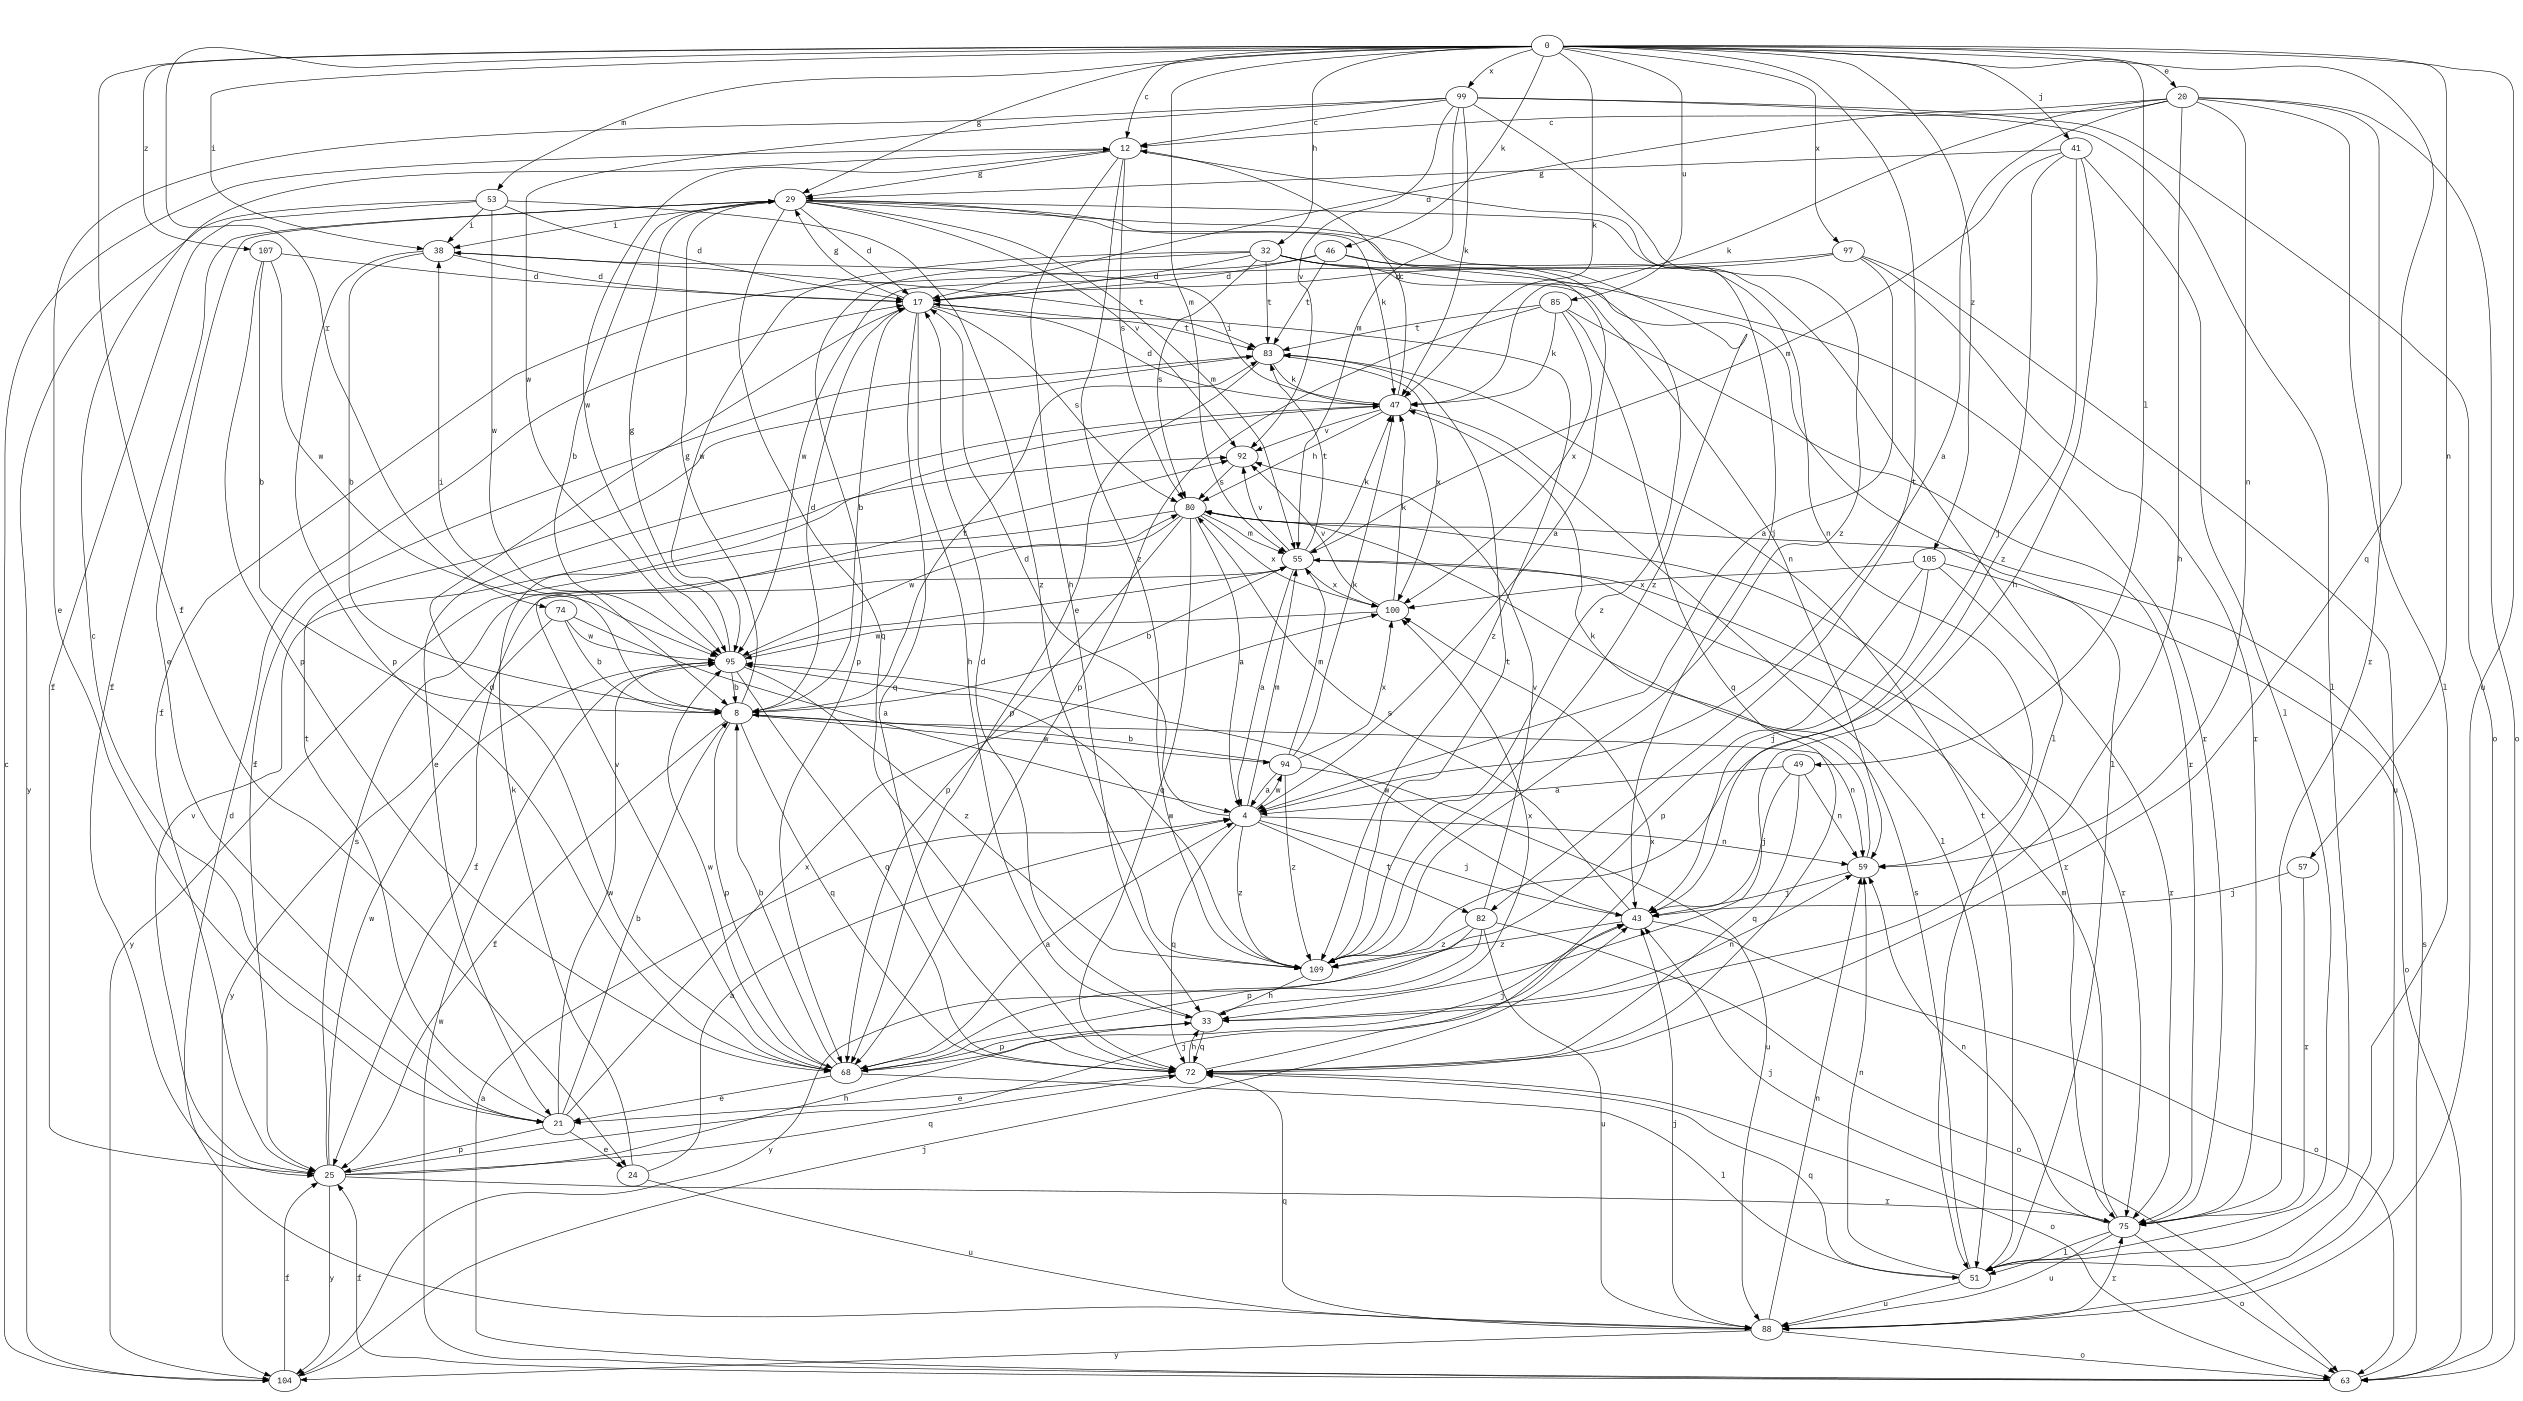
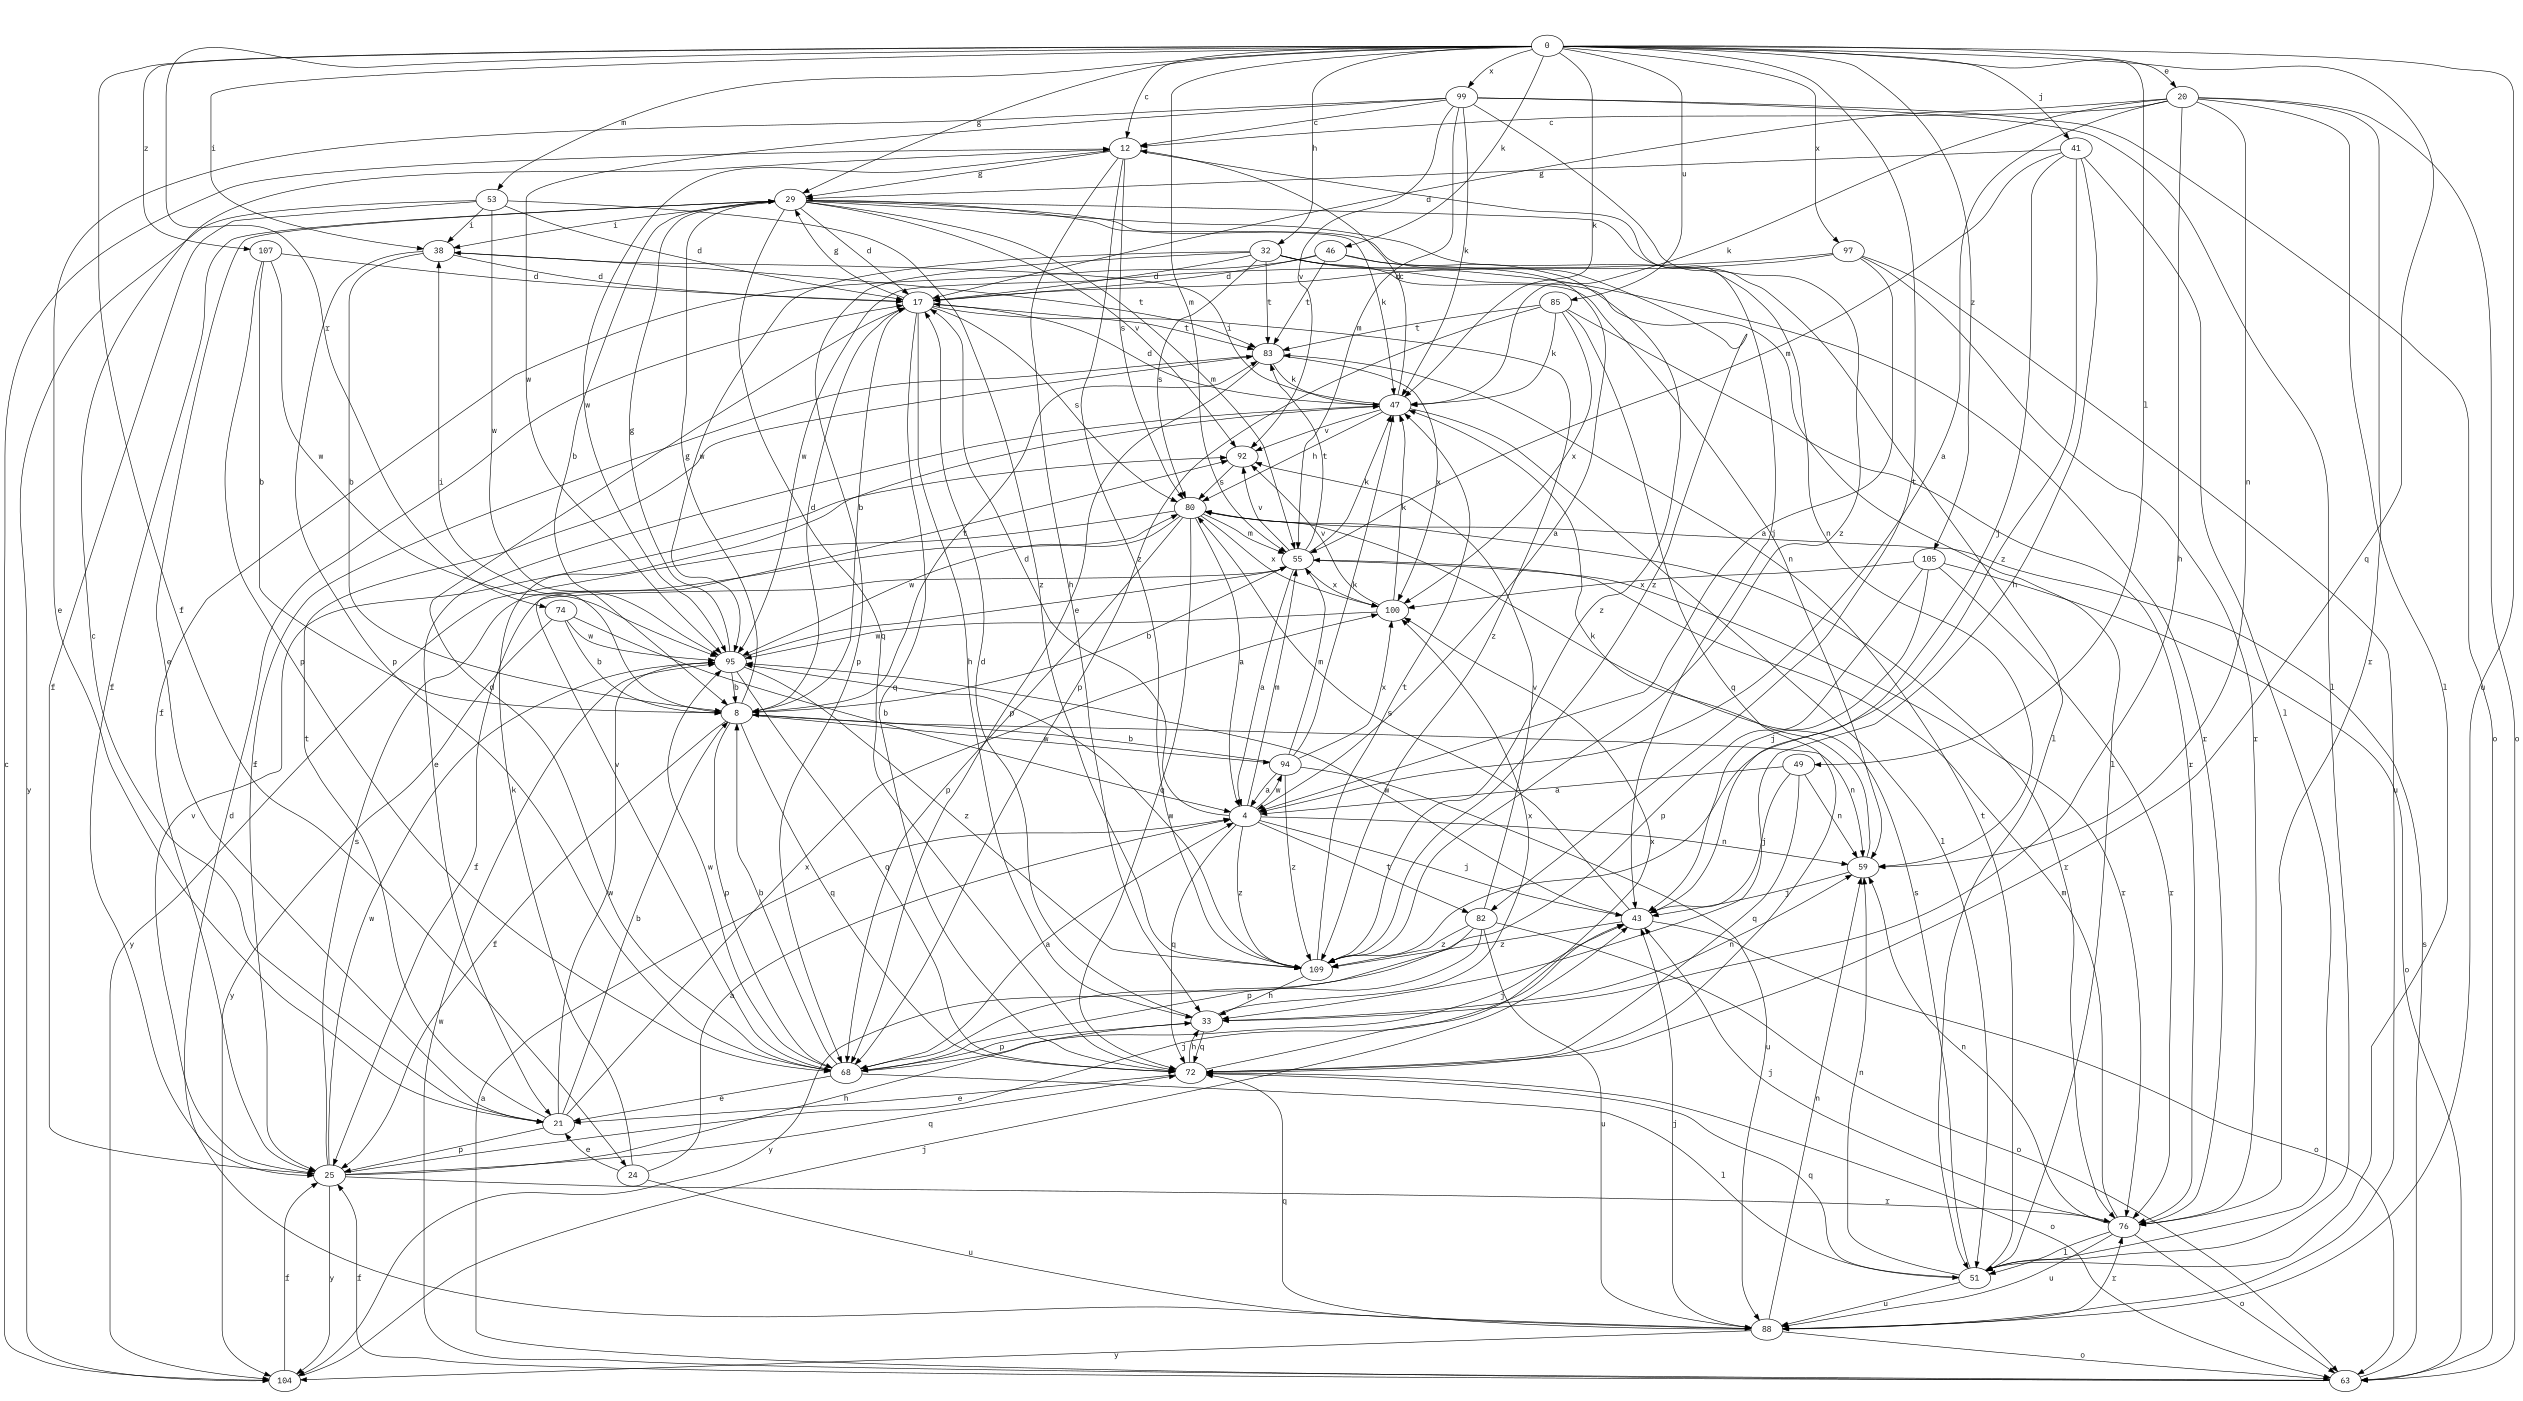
  strict digraph {
    fontname="IBM Plex Mono"
    node [fontname="IBM Plex Mono"]
    edge [fontname="IBM Plex Mono"]
    0
    12
    20
    24
    29
    32
    38
    41
    46
    47
    49
    53
    55
-   57
    72
    74
    82
    85
    88
    97
    99
    105
    107
    43
    109
    33
    80
    95
    4
    17
    59
    51
    63
-   75
+   75 [label=76]
    21
    8
    25
    92
    68
    83
    104
    100
    94
    0 -> 12 [label=c]
    0 -> 20 [label=e]
    0 -> 24 [label=f]
    0 -> 29 [label=g]
    0 -> 32 [label=h]
    0 -> 38 [label=i]
    0 -> 41 [label=j]
    0 -> 46 [label=k]
    0 -> 47 [label=k]
    0 -> 49 [label=l]
    0 -> 53 [label=m]
    0 -> 55 [label=m]
-   0 -> 57 [label=n]
    0 -> 72 [label=q]
    0 -> 74 [label=r]
    0 -> 82 [label=t]
    0 -> 85 [label=u]
    0 -> 88 [label=u]
    0 -> 97 [label=x]
    0 -> 99 [label=x]
    0 -> 105 [label=z]
    0 -> 107 [label=z]
    12 -> 29 [label=g]
    12 -> 43 [label=j]
    12 -> 109 [label=z]
    12 -> 33 [label=h]
    12 -> 80 [label=s]
    12 -> 95 [label=w]
    20 -> 12 [label=c]
    20 -> 47 [label=k]
    20 -> 33 [label=h]
    20 -> 4 [label=a]
    20 -> 17 [label=d]
    20 -> 59 [label=n]
    20 -> 51 [label=l]
    20 -> 63 [label=o]
    20 -> 75 [label=r]
    24 -> 47 [label=k]
    24 -> 88 [label=u]
    24 -> 4 [label=a]
-   21 -> 24 [label=e]
+   24 -> 21 [label=e]
    29 -> 38 [label=i]
    29 -> 47 [label=k]
    29 -> 55 [label=m]
    29 -> 72 [label=q]
    29 -> 109 [label=z]
    29 -> 17 [label=d]
    29 -> 59 [label=n]
    29 -> 51 [label=l]
    29 -> 21 [label=e]
    29 -> 8 [label=b]
    29 -> 25 [label=f]
    29 -> 92 [label=v]
    32 -> 80 [label=s]
    32 -> 95 [label=w]
    32 -> 17 [label=d]
    32 -> 59 [label=n]
    32 -> 51 [label=l]
    32 -> 75 [label=r]
    32 -> 68 [label=p]
    32 -> 83 [label=t]
    38 -> 17 [label=d]
    38 -> 8 [label=b]
    38 -> 68 [label=p]
    38 -> 83 [label=t]
    41 -> 29 [label=g]
    41 -> 55 [label=m]
    41 -> 43 [label=j]
    41 -> 109 [label=z]
    41 -> 33 [label=h]
    41 -> 51 [label=l]
    46 -> 109 [label=z]
    46 -> 4 [label=a]
    46 -> 17 [label=d]
    46 -> 25 [label=f]
    46 -> 83 [label=t]
    47 -> 12 [label=c]
    47 -> 38 [label=i]
    47 -> 80 [label=h]
    47 -> 17 [label=d]
    47 -> 51 [label=l]
    47 -> 21 [label=e]
    47 -> 92 [label=v]
    49 -> 72 [label=q]
    49 -> 43 [label=j]
    49 -> 4 [label=a]
    49 -> 59 [label=n]
    53 -> 38 [label=i]
    53 -> 109 [label=z]
    53 -> 95 [label=w]
    53 -> 17 [label=d]
    53 -> 25 [label=f]
    53 -> 104 [label=y]
    55 -> 47 [label=k]
    55 -> 4 [label=a]
    55 -> 75 [label=r]
    55 -> 8 [label=b]
    55 -> 25 [label=f]
    55 -> 92 [label=v]
    55 -> 83 [label=t]
    55 -> 100 [label=x]
-   57 -> 43 [label=j]
-   57 -> 75 [label=r]
    72 -> 33 [label=h]
    72 -> 63 [label=o]
    72 -> 21 [label=e]
    72 -> 100 [label=x]
    74 -> 95 [label=w]
-   74 -> 4 [label=a]
+   74 -> 4 [label=b]
    74 -> 8 [label=b]
    74 -> 104 [label=y]
    82 -> 88 [label=u]
    82 -> 109 [label=z]
    82 -> 63 [label=o]
    82 -> 92 [label=v]
    82 -> 68 [label=p]
    82 -> 104 [label=y]
    85 -> 47 [label=k]
    85 -> 72 [label=q]
    85 -> 75 [label=r]
    85 -> 68 [label=p]
    85 -> 83 [label=t]
    85 -> 100 [label=x]
    88 -> 72 [label=q]
    88 -> 43 [label=j]
    88 -> 17 [label=d]
    88 -> 59 [label=n]
    88 -> 63 [label=o]
    88 -> 75 [label=r]
    88 -> 104 [label=y]
    97 -> 88 [label=u]
    97 -> 95 [label=w]
    97 -> 4 [label=a]
    97 -> 17 [label=d]
    97 -> 75 [label=r]
    99 -> 12 [label=c]
    99 -> 47 [label=k]
    99 -> 55 [label=m]
    99 -> 109 [label=z]
    99 -> 95 [label=w]
    99 -> 51 [label=l]
    99 -> 63 [label=o]
    99 -> 21 [label=e]
    99 -> 92 [label=v]
    105 -> 43 [label=j]
    105 -> 63 [label=o]
    105 -> 75 [label=r]
    105 -> 68 [label=p]
    105 -> 100 [label=x]
    107 -> 95 [label=w]
    107 -> 17 [label=d]
    107 -> 8 [label=b]
    107 -> 68 [label=p]
    43 -> 109 [label=z]
    43 -> 80 [label=s]
    43 -> 95 [label=w]
    43 -> 63 [label=o]
    109 -> 33 [label=h]
    109 -> 95 [label=w]
-   109 -> 83 [label=t]
+   109 -> 47 [label=t]
    33 -> 72 [label=q]
    33 -> 17 [label=d]
    33 -> 59 [label=n]
    33 -> 68 [label=p]
    33 -> 100 [label=x]
    80 -> 55 [label=m]
    80 -> 72 [label=q]
    80 -> 95 [label=w]
    80 -> 4 [label=a]
    80 -> 75 [label=r]
    80 -> 68 [label=p]
    80 -> 104 [label=y]
    80 -> 100 [label=x]
    95 -> 29 [label=g]
    95 -> 55 [label=e]
    95 -> 72 [label=q]
    95 -> 109 [label=z]
    95 -> 8 [label=b]
    4 -> 55 [label=m]
    4 -> 72 [label=q]
    4 -> 82 [label=t]
    4 -> 43 [label=j]
    4 -> 109 [label=z]
    4 -> 17 [label=d]
    4 -> 59 [label=n]
    4 -> 94 [label=w]
    17 -> 29 [label=g]
    17 -> 72 [label=q]
    17 -> 109 [label=z]
    17 -> 33 [label=h]
    17 -> 80 [label=s]
    17 -> 8 [label=b]
    17 -> 83 [label=t]
    59 -> 47 [label=k]
    59 -> 43 [label=j]
    51 -> 72 [label=q]
    51 -> 88 [label=u]
    51 -> 80 [label=s]
    51 -> 59 [label=n]
    51 -> 83 [label=t]
    63 -> 80 [label=s]
    63 -> 95 [label=w]
    63 -> 4 [label=a]
    63 -> 25 [label=f]
    75 -> 55 [label=m]
    75 -> 88 [label=u]
    75 -> 43 [label=j]
    75 -> 59 [label=n]
    75 -> 51 [label=l]
    75 -> 63 [label=o]
    21 -> 12 [label=c]
    21 -> 95 [label=w]
    21 -> 8 [label=b]
    21 -> 25 [label=p]
    21 -> 83 [label=t]
    21 -> 100 [label=x]
    8 -> 29 [label=g]
    8 -> 38 [label=i]
    8 -> 72 [label=q]
    8 -> 17 [label=d]
    8 -> 59 [label=n]
    8 -> 25 [label=f]
    8 -> 68 [label=p]
    8 -> 83 [label=t]
    8 -> 94 [label=w]
    25 -> 72 [label=q]
    25 -> 43 [label=j]
    25 -> 33 [label=h]
    25 -> 80 [label=s]
    25 -> 95 [label=w]
    25 -> 75 [label=r]
    25 -> 92 [label=v]
    25 -> 104 [label=y]
    92 -> 80 [label=s]
    68 -> 43 [label=j]
    68 -> 95 [label=w]
    68 -> 4 [label=a]
    68 -> 17 [label=d]
    68 -> 51 [label=l]
    68 -> 21 [label=e]
    68 -> 8 [label=b]
    68 -> 92 [label=v]
    83 -> 47 [label=k]
    83 -> 25 [label=f]
    83 -> 68 [label=p]
    83 -> 100 [label=x]
    104 -> 12 [label=c]
    104 -> 43 [label=j]
    104 -> 25 [label=f]
    100 -> 47 [label=k]
    100 -> 95 [label=w]
    100 -> 92 [label=v]
    94 -> 47 [label=k]
    94 -> 55 [label=m]
    94 -> 88 [label=u]
    94 -> 109 [label=z]
    94 -> 4 [label=a]
    94 -> 8 [label=b]
    94 -> 100 [label=x]
  }
